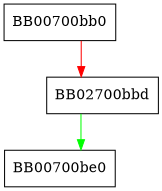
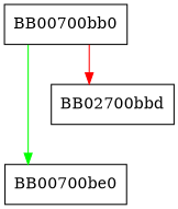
  digraph {
    splines=ortho
    node [shape=box]
    BB00700bb0
    BB00700be0
    n3 [label=BB02700bbd]
-   n3 -> BB00700be0 [color=green]
+   BB00700bb0 -> BB00700be0 [color=green]
    BB00700bb0 -> n3 [color=red]
  }
